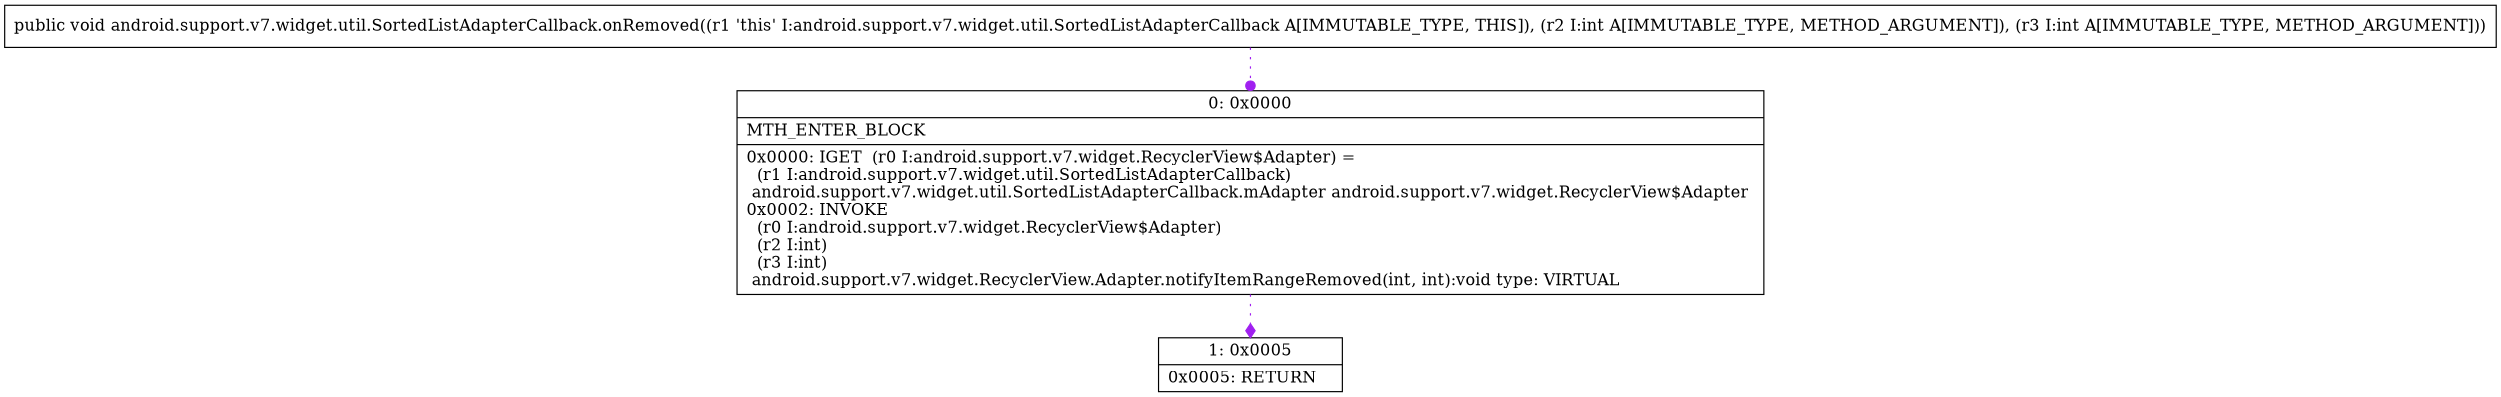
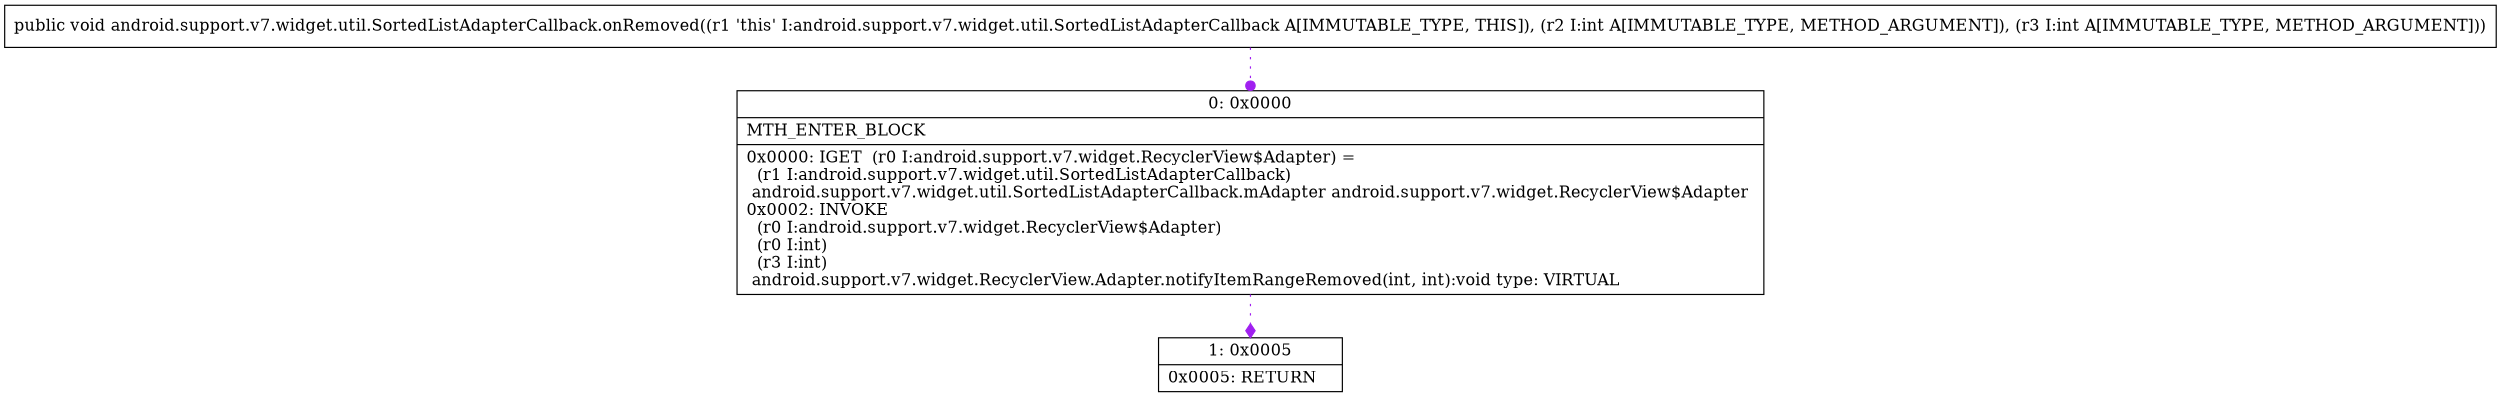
  digraph {
    node [shape=record]
    edge [color=purple style=dotted]
-   n1 [label="{0\:\ 0x0000|MTH_ENTER_BLOCK\l|0x0000: IGET  (r0 I:android.support.v7.widget.RecyclerView$Adapter) = \l  (r1 I:android.support.v7.widget.util.SortedListAdapterCallback)\l android.support.v7.widget.util.SortedListAdapterCallback.mAdapter android.support.v7.widget.RecyclerView$Adapter \l0x0002: INVOKE  \l  (r0 I:android.support.v7.widget.RecyclerView$Adapter)\l  (r2 I:int)\l  (r3 I:int)\l android.support.v7.widget.RecyclerView.Adapter.notifyItemRangeRemoved(int, int):void type: VIRTUAL \l}"]
+   n1 [label="{0\:\ 0x0000|MTH_ENTER_BLOCK\l|0x0000: IGET  (r0 I:android.support.v7.widget.RecyclerView$Adapter) = \l  (r1 I:android.support.v7.widget.util.SortedListAdapterCallback)\l android.support.v7.widget.util.SortedListAdapterCallback.mAdapter android.support.v7.widget.RecyclerView$Adapter \l0x0002: INVOKE  \l  (r0 I:android.support.v7.widget.RecyclerView$Adapter)\l  (r0 I:int)\l  (r3 I:int)\l android.support.v7.widget.RecyclerView.Adapter.notifyItemRangeRemoved(int, int):void type: VIRTUAL \l}"]
    n2 [label="{1\:\ 0x0005|0x0005: RETURN   \l}"]
    n3 [label="{public void android.support.v7.widget.util.SortedListAdapterCallback.onRemoved((r1 'this' I:android.support.v7.widget.util.SortedListAdapterCallback A[IMMUTABLE_TYPE, THIS]), (r2 I:int A[IMMUTABLE_TYPE, METHOD_ARGUMENT]), (r3 I:int A[IMMUTABLE_TYPE, METHOD_ARGUMENT])) }"]
    n1 -> n2 [arrowhead=diamond]
    n3 -> n1 [arrowhead=dot]
  }
